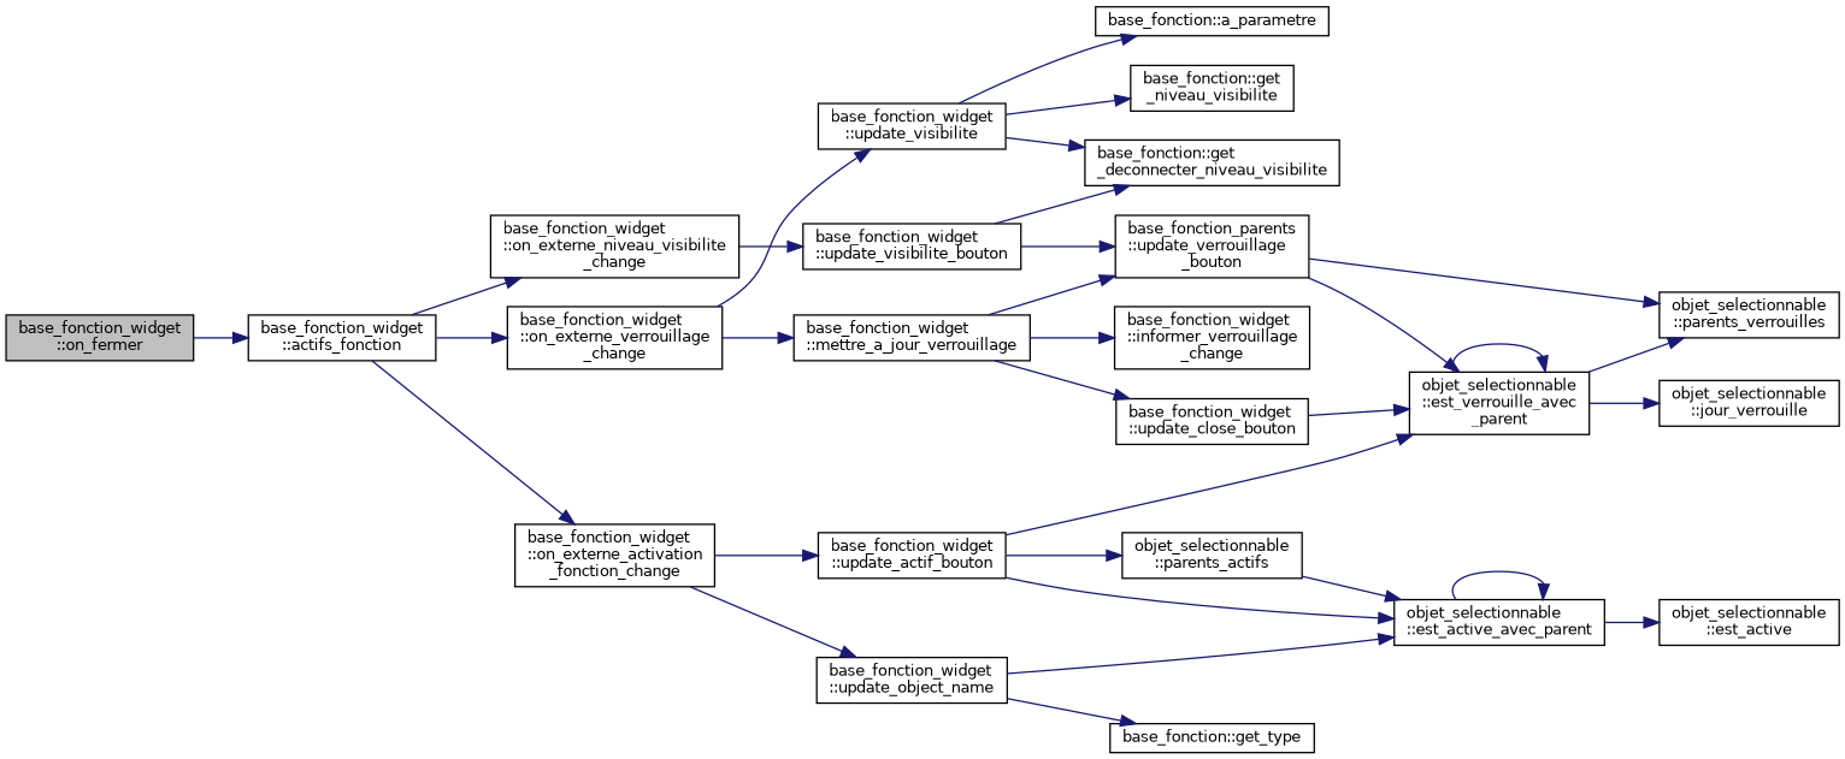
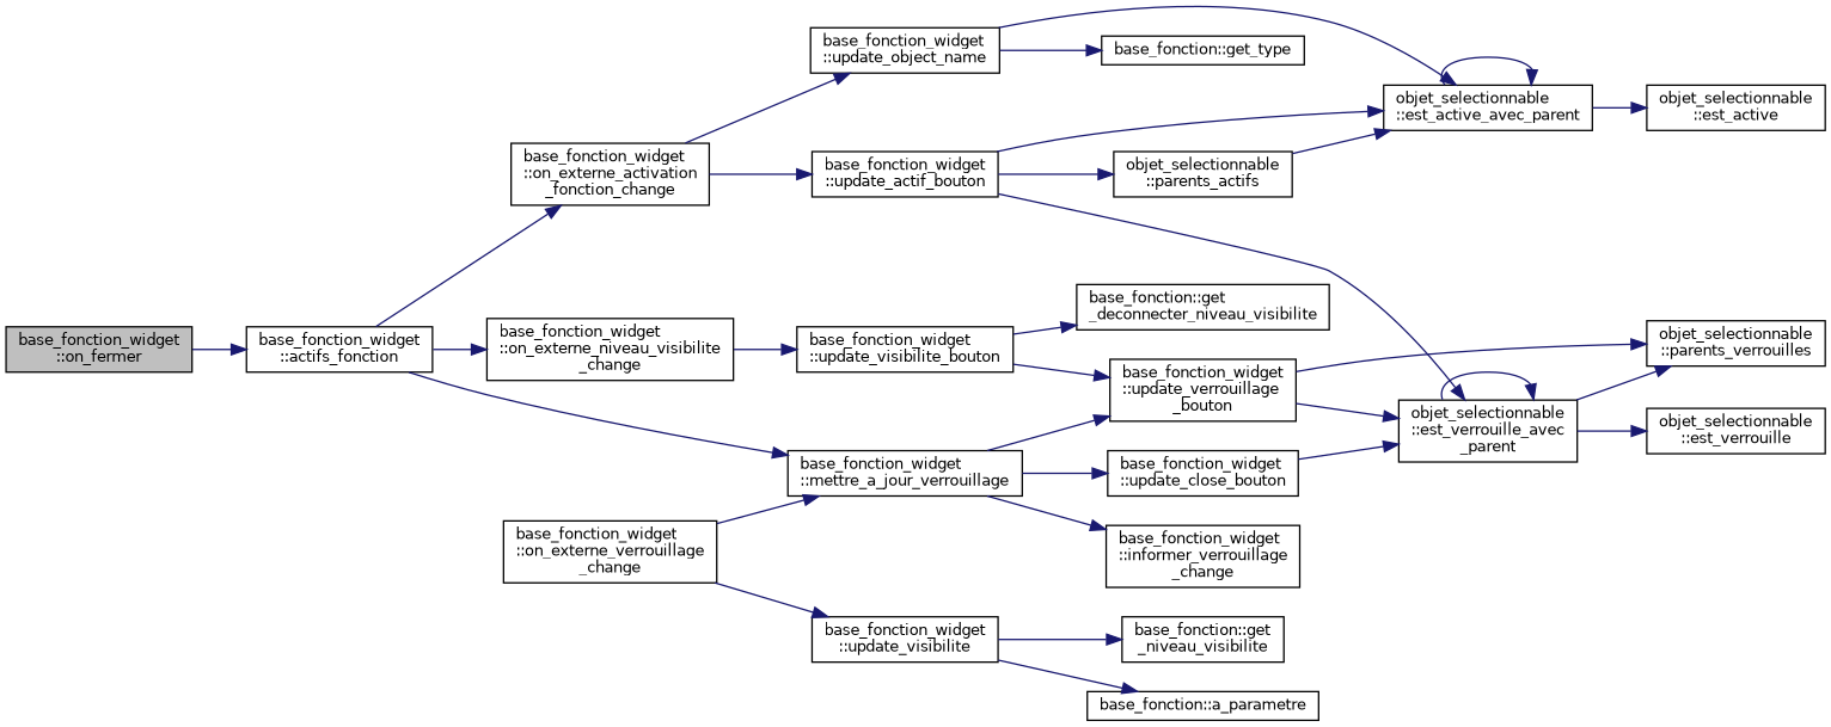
  digraph {
    rankdir=LR
    node [color=black fillcolor=white fontname=Helvetica fontsize=10 shape=record style=filled]
    edge [color=midnightblue fontname=Helvetica fontsize=10 labelfontname=Helvetica labelfontsize=10 style=solid]
    n1 [fillcolor=grey75 fontcolor=black height=0.2 label="base_fonction_widget\l::on_fermer" width=0.4]
    n2 [height=0.2 label="base_fonction_widget\l::actifs_fonction" width=0.4]
    n3 [height=0.2 label="base_fonction_widget\l::on_externe_activation\l_fonction_change" width=0.4]
    n4 [height=0.2 label="base_fonction_widget\l::on_externe_verrouillage\l_change" width=0.4]
    n5 [height=0.2 label="base_fonction_widget\l::on_externe_niveau_visibilite\l_change" width=0.4]
    n6 [height=0.2 label="base_fonction_widget\l::update_actif_bouton" width=0.4]
    n7 [height=0.2 label="base_fonction_widget\l::update_object_name" width=0.4]
    n8 [height=0.2 label="base_fonction_widget\l::mettre_a_jour_verrouillage" width=0.4]
    n9 [height=0.2 label="base_fonction_widget\l::update_visibilite" width=0.4]
    n10 [height=0.2 label="base_fonction_widget\l::update_visibilite_bouton" width=0.4]
    n11 [height=0.2 label="objet_selectionnable\l::est_verrouille_avec\l_parent" width=0.4]
    n12 [height=0.2 label="objet_selectionnable\l::est_active_avec_parent" width=0.4]
    n13 [height=0.2 label="objet_selectionnable\l::parents_actifs" width=0.4]
    n14 [height=0.2 label="base_fonction::get_type" width=0.4]
-   n15 [height=0.2 label="objet_selectionnable\l::jour_verrouille" width=0.4]
+   n15 [height=0.2 label="objet_selectionnable\l::est_verrouille" width=0.4]
    n16 [height=0.2 label="objet_selectionnable\l::parents_verrouilles" width=0.4]
    n17 [height=0.2 label="objet_selectionnable\l::est_active" width=0.4]
-   n18 [height=0.2 label="base_fonction_parents\l::update_verrouillage\l_bouton" width=0.4]
+   n18 [height=0.2 label="base_fonction_widget\l::update_verrouillage\l_bouton" width=0.4]
    n19 [height=0.2 label="base_fonction_widget\l::update_close_bouton" width=0.4]
    n20 [height=0.2 label="base_fonction_widget\l::informer_verrouillage\l_change" width=0.4]
    n21 [height=0.2 label="base_fonction::get\l_deconnecter_niveau_visibilite" width=0.4]
    n22 [height=0.2 label="base_fonction::get\l_niveau_visibilite" width=0.4]
    n23 [height=0.2 label="base_fonction::a_parametre" width=0.4]
    n1 -> n2
    n2 -> n3
-   n2 -> n4
+   n2 -> n8
    n2 -> n5
    n3 -> n6
    n3 -> n7
    n4 -> n8
    n4 -> n9
    n5 -> n10
    n6 -> n11
    n6 -> n12
    n6 -> n13
    n7 -> n12
    n7 -> n14
    n8 -> n18
    n8 -> n19
    n8 -> n20
-   n9 -> n21
    n9 -> n22
    n9 -> n23
    n10 -> n18
    n10 -> n21
    n11 -> n11
    n11 -> n15
    n11 -> n16
    n12 -> n12
    n12 -> n17
    n13 -> n12
    n18 -> n11
    n18 -> n16
    n19 -> n11
  }
